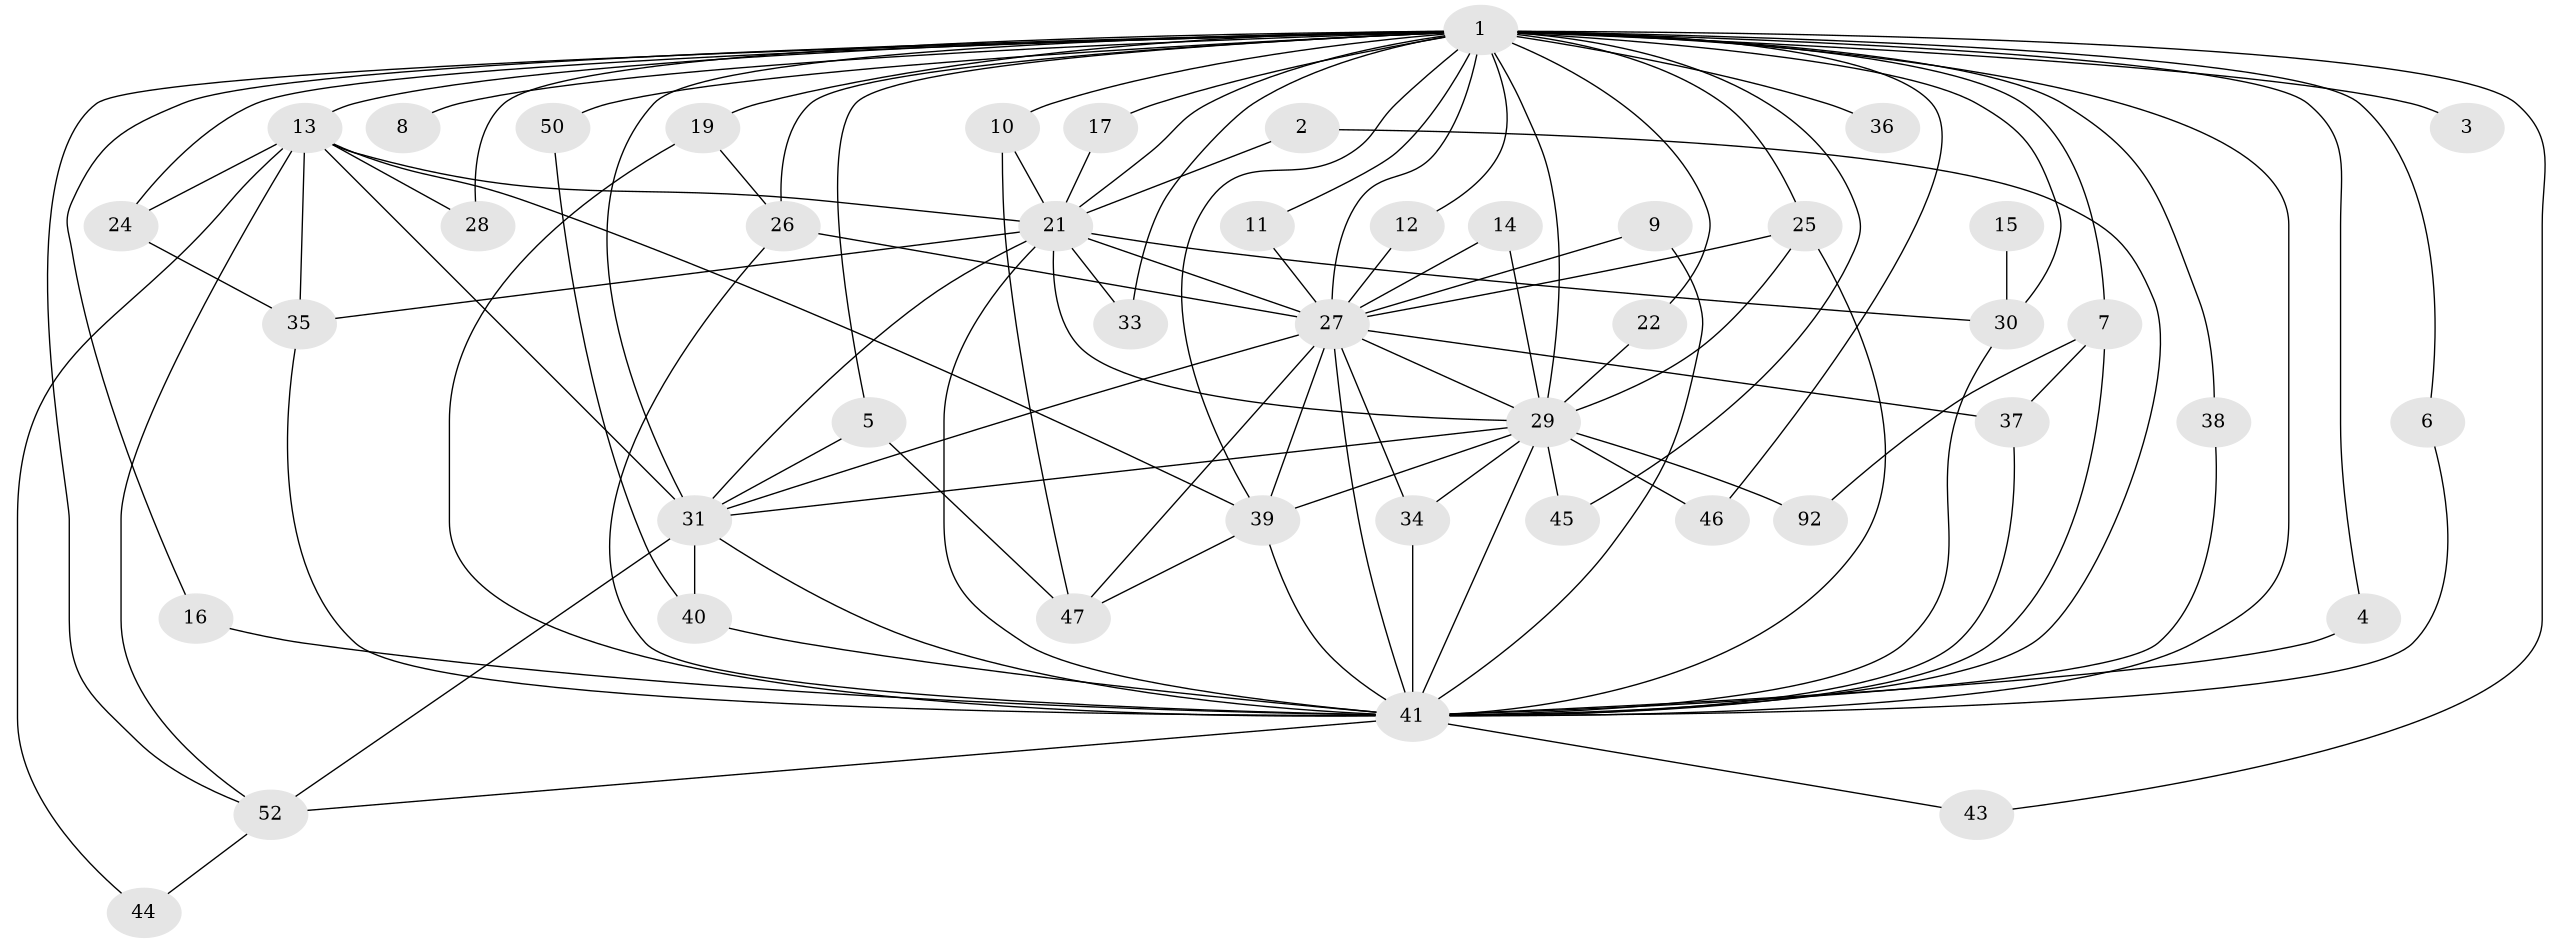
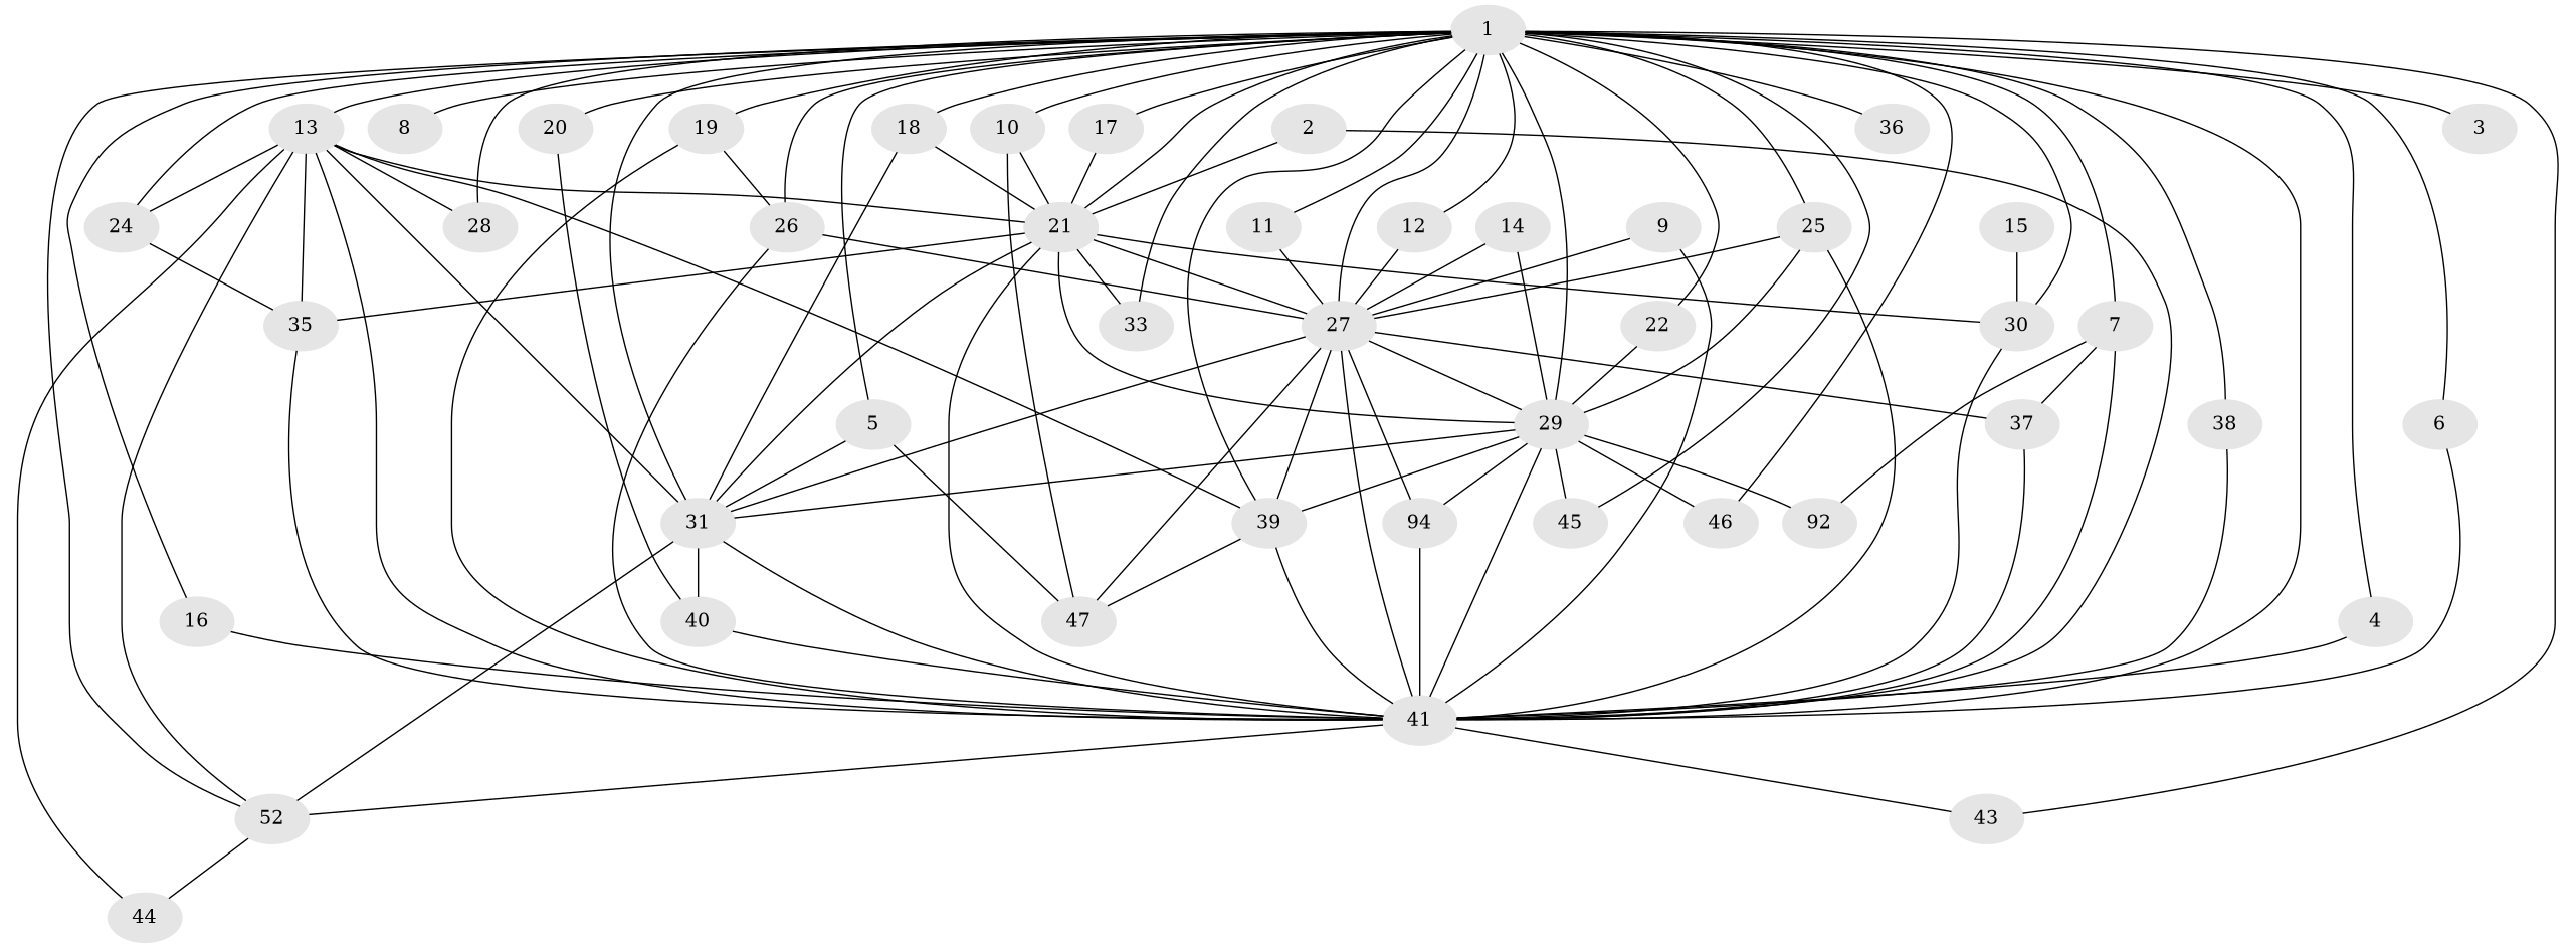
  graph {
    node [color=gray90 style=filled]
    edge [weight=1.0]
    1
    3
    4
    5
    6
    7
    8
    10
    11
    12
    13
    16
    17
+   18
    19
-   20 [label=50]
+   20
    21
    22
    24
    25
    26
    27
    28
    29
    30
    31
    33
    36
    38
    39
    41
    n32 [label=52]
    43
    45
    46
    47
    n37 [label=92]
    37
    44
    35
    40
-   34
+   34 [label=94]
    2
    9
    14
    15
    1 -- 3
    1 -- 4
    1 -- 5
    1 -- 6
    1 -- 7 [weight=3.0]
    1 -- 8 [weight=3.0]
    1 -- 10
    1 -- 11
    1 -- 12
    1 -- 13
    1 -- 16
    1 -- 17
+   1 -- 18
    1 -- 19
    1 -- 20 [weight=2.0]
    1 -- 21 [weight=5.0]
    1 -- 22
    1 -- 24 [weight=2.0]
    1 -- 25 [weight=2.0]
    1 -- 26
    1 -- 27 [weight=4.0]
    1 -- 28
    1 -- 29 [weight=4.0]
    1 -- 30
    1 -- 31 [weight=5.0]
    1 -- 33
    1 -- 36
    1 -- 38
    1 -- 39
    1 -- 41 [weight=8.0]
    1 -- n32
    1 -- 43
    1 -- 45
    1 -- 46
    4 -- 41
    5 -- 31
    5 -- 47
    6 -- 41
    7 -- 41
    7 -- n37
    7 -- 37
    10 -- 21
    10 -- 47
    11 -- 27
    12 -- 27
    13 -- 21
    13 -- 24
    13 -- 28
    13 -- 31 [weight=2.0]
    13 -- 39
+   13 -- 41 [weight=2.0]
    13 -- n32
    13 -- 44
    13 -- 35
    16 -- 41
    17 -- 21
+   18 -- 21
+   18 -- 31
    19 -- 26
    19 -- 41
    20 -- 40
    21 -- 27
    21 -- 29 [weight=2.0]
    21 -- 30 [weight=2.0]
    21 -- 31
    21 -- 33
    21 -- 41 [weight=2.0]
    21 -- 35
    22 -- 29
    24 -- 35
    25 -- 27
    25 -- 29
    25 -- 41
    26 -- 27
    26 -- 41 [weight=3.0]
    27 -- 29
    27 -- 31
    27 -- 39 [weight=2.0]
    27 -- 41 [weight=2.0]
    27 -- 47
    27 -- 37
    27 -- 34
    29 -- 31
    29 -- 39
    29 -- 41 [weight=2.0]
    29 -- 45
    29 -- 46
    29 -- n37
    29 -- 34
    30 -- 41
    31 -- 41 [weight=2.0]
    31 -- n32
    31 -- 40 [weight=2.0]
    38 -- 41
    39 -- 41
    39 -- 47
    41 -- n32 [weight=3.0]
    41 -- 43
    n32 -- 44
    37 -- 41
    35 -- 41
    40 -- 41 [weight=2.0]
    34 -- 41
    2 -- 21
    2 -- 41
    9 -- 27
    9 -- 41
    14 -- 27
    14 -- 29
    15 -- 30
  }
